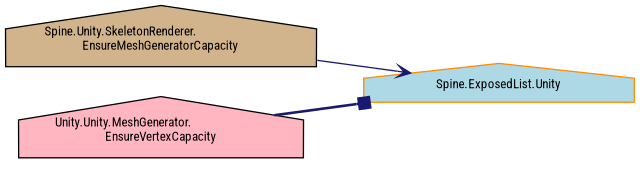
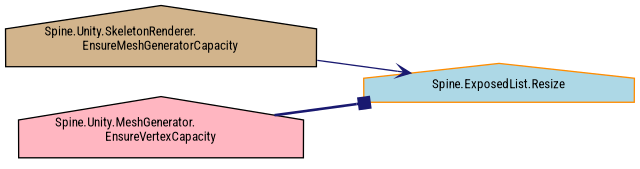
  digraph {
    fontname="Roboto Condensed"
    rankdir=LR
    node [color=black fontname="Roboto Condensed" fontsize=10 shape=house style=filled]
    edge [color=midnightblue fontname="Roboto Condensed" fontsize=10 labelfontname=Helvetica labelfontsize=10]
    n1 [fillcolor=tan fontcolor=black height=0.2 label="Spine.Unity.SkeletonRenderer.\lEnsureMeshGeneratorCapacity" width=0.4]
-   n2 [color=darkorange fillcolor=lightblue height=0.2 label="Spine.ExposedList.Unity" width=0.4]
-   n3 [fillcolor=lightpink height=0.2 label="Unity.Unity.MeshGenerator.\lEnsureVertexCapacity" width=0.4]
+   n2 [color=darkorange fillcolor=lightblue height=0.2 label="Spine.ExposedList.Resize" width=0.4]
+   n3 [fillcolor=lightpink height=0.2 label="Spine.Unity.MeshGenerator.\lEnsureVertexCapacity" width=0.4]
    n1 -> n2 [arrowhead=vee style=solid]
    n3 -> n2 [arrowhead=box style=bold]
  }
